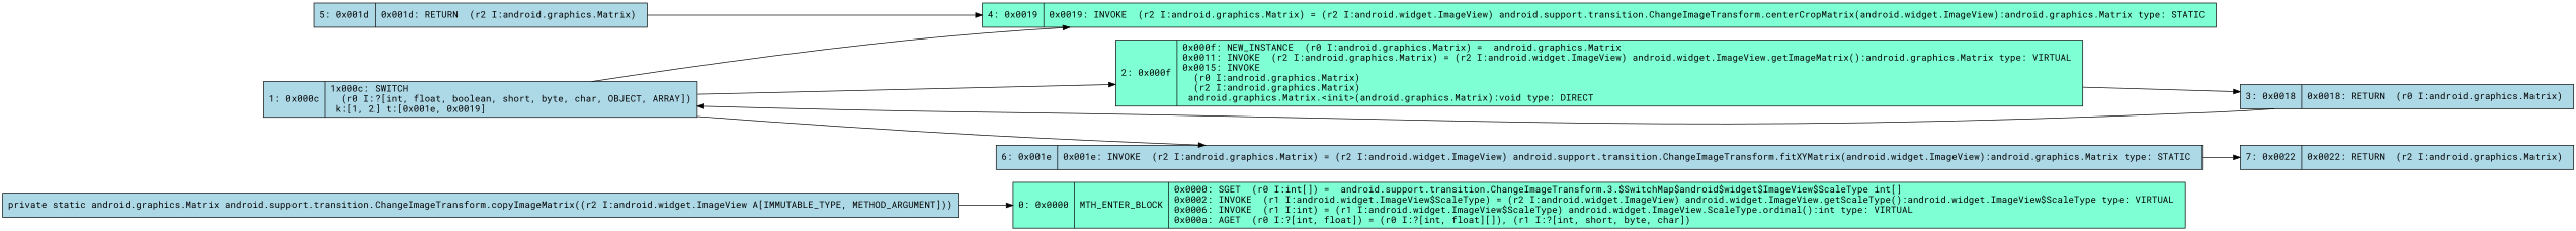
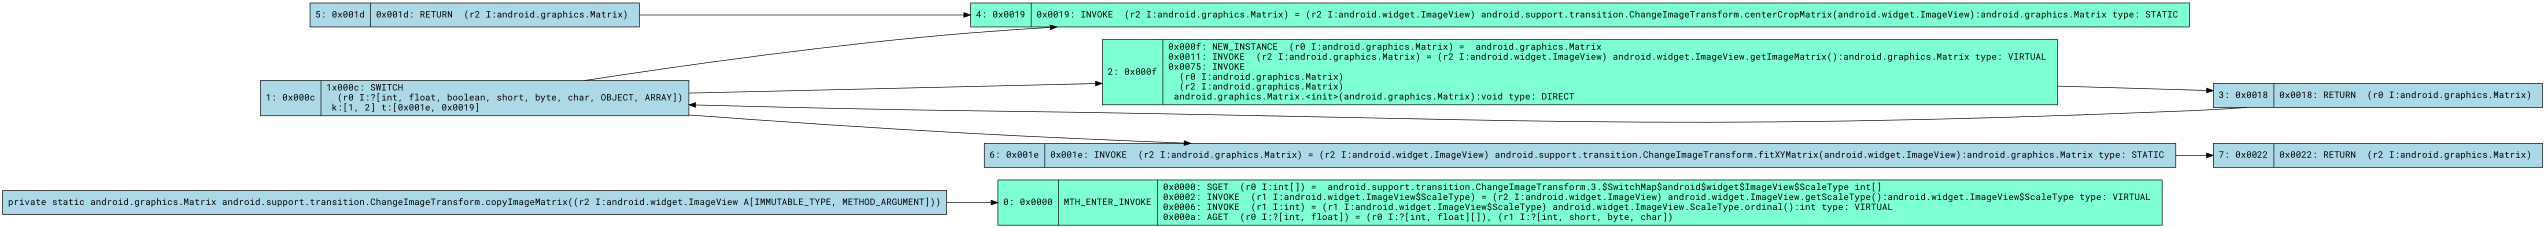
  digraph {
    fontname="Roboto Mono"
    rankdir=LR
    node [fillcolor=lightblue fontname="Roboto Mono" shape=record style=filled]
    edge [fontname="Roboto Mono"]
-   n1 [fillcolor=aquamarine label="{0\:\ 0x0000|MTH_ENTER_BLOCK\l|0x0000: SGET  (r0 I:int[]) =  android.support.transition.ChangeImageTransform.3.$SwitchMap$android$widget$ImageView$ScaleType int[] \l0x0002: INVOKE  (r1 I:android.widget.ImageView$ScaleType) = (r2 I:android.widget.ImageView) android.widget.ImageView.getScaleType():android.widget.ImageView$ScaleType type: VIRTUAL \l0x0006: INVOKE  (r1 I:int) = (r1 I:android.widget.ImageView$ScaleType) android.widget.ImageView.ScaleType.ordinal():int type: VIRTUAL \l0x000a: AGET  (r0 I:?[int, float]) = (r0 I:?[int, float][]), (r1 I:?[int, short, byte, char]) \l}"]
+   n1 [fillcolor=aquamarine label="{0\:\ 0x0000|MTH_ENTER_INVOKE\l|0x0000: SGET  (r0 I:int[]) =  android.support.transition.ChangeImageTransform.3.$SwitchMap$android$widget$ImageView$ScaleType int[] \l0x0002: INVOKE  (r1 I:android.widget.ImageView$ScaleType) = (r2 I:android.widget.ImageView) android.widget.ImageView.getScaleType():android.widget.ImageView$ScaleType type: VIRTUAL \l0x0006: INVOKE  (r1 I:int) = (r1 I:android.widget.ImageView$ScaleType) android.widget.ImageView.ScaleType.ordinal():int type: VIRTUAL \l0x000a: AGET  (r0 I:?[int, float]) = (r0 I:?[int, float][]), (r1 I:?[int, short, byte, char]) \l}"]
    n2 [label="{1\:\ 0x000c|1x000c: SWITCH  \l  (r0 I:?[int, float, boolean, short, byte, char, OBJECT, ARRAY])\l k:[1, 2] t:[0x001e, 0x0019] \l}"]
-   n3 [fillcolor=aquamarine label="{2\:\ 0x000f|0x000f: NEW_INSTANCE  (r0 I:android.graphics.Matrix) =  android.graphics.Matrix \l0x0011: INVOKE  (r2 I:android.graphics.Matrix) = (r2 I:android.widget.ImageView) android.widget.ImageView.getImageMatrix():android.graphics.Matrix type: VIRTUAL \l0x0015: INVOKE  \l  (r0 I:android.graphics.Matrix)\l  (r2 I:android.graphics.Matrix)\l android.graphics.Matrix.\<init\>(android.graphics.Matrix):void type: DIRECT \l}"]
+   n3 [fillcolor=aquamarine label="{2\:\ 0x000f|0x000f: NEW_INSTANCE  (r0 I:android.graphics.Matrix) =  android.graphics.Matrix \l0x0011: INVOKE  (r2 I:android.graphics.Matrix) = (r2 I:android.widget.ImageView) android.widget.ImageView.getImageMatrix():android.graphics.Matrix type: VIRTUAL \l0x0075: INVOKE  \l  (r0 I:android.graphics.Matrix)\l  (r2 I:android.graphics.Matrix)\l android.graphics.Matrix.\<init\>(android.graphics.Matrix):void type: DIRECT \l}"]
    n4 [fillcolor=aquamarine label="{4\:\ 0x0019|0x0019: INVOKE  (r2 I:android.graphics.Matrix) = (r2 I:android.widget.ImageView) android.support.transition.ChangeImageTransform.centerCropMatrix(android.widget.ImageView):android.graphics.Matrix type: STATIC \l}"]
    n5 [label="{6\:\ 0x001e|0x001e: INVOKE  (r2 I:android.graphics.Matrix) = (r2 I:android.widget.ImageView) android.support.transition.ChangeImageTransform.fitXYMatrix(android.widget.ImageView):android.graphics.Matrix type: STATIC \l}"]
    n6 [label="{3\:\ 0x0018|0x0018: RETURN  (r0 I:android.graphics.Matrix) \l}"]
    n7 [label="{7\:\ 0x0022|0x0022: RETURN  (r2 I:android.graphics.Matrix) \l}"]
    n8 [label="{5\:\ 0x001d|0x001d: RETURN  (r2 I:android.graphics.Matrix) \l}"]
    n9 [label="{private static android.graphics.Matrix android.support.transition.ChangeImageTransform.copyImageMatrix((r2 I:android.widget.ImageView A[IMMUTABLE_TYPE, METHOD_ARGUMENT])) }"]
    n2 -> n3
    n2 -> n4
    n2 -> n5
    n3 -> n6
    n5 -> n7
    n6 -> n2
    n8 -> n4
    n9 -> n1
  }
